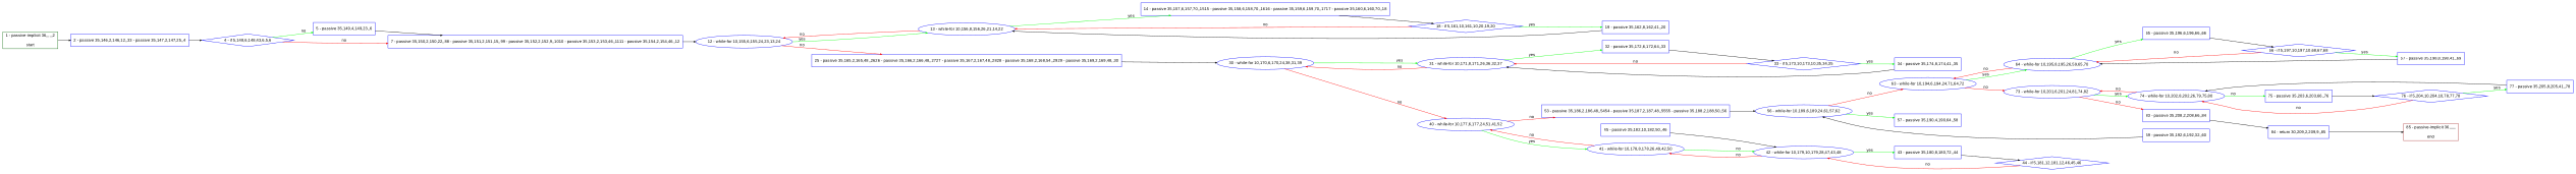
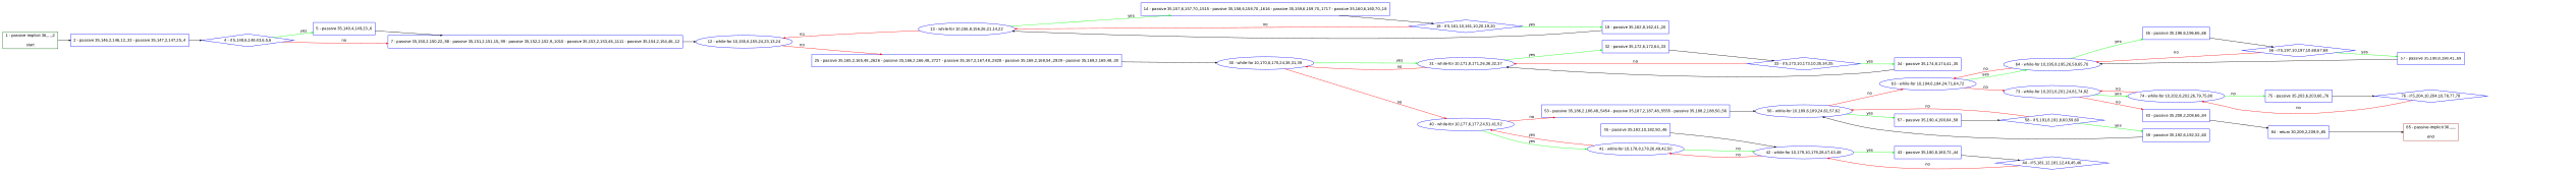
  digraph {
    bgcolor=white
    compound=true
    fillcolor="#FFFFCC"
    fontname=Arial
    fontsize=12
    pack=true
    packmode=clust
    rankdir=LR
    style="rounded,filled"
    node [color="#0000ff" compound=true fillcolor="#ffffff" fixedsize=false fontname=Arial fontsize=12 node_initialized=no shape=box style=filled]
    edge [arrowhead=normal arrowsize=0.5 arrowtail=none color="#000000" compound=true dir=forward fontcolor=black fontname=Arial fontsize=12]
    n1 [label="2 - passive 35,146,2,146,12,,33 - passive 35,147,2,147,25,,4"]
    n2 [label="4 - if 5,148,6,148,43,6,5,6" shape=diamond]
    n3 [label="5 - passive 35,149,4,149,23,,6"]
    n4 [label="7 - passive 35,150,2,150,22,,88 - passive 35,151,2,151,15,,99 - passive 35,152,2,152,9,,1010 - passive 35,153,2,153,46,,1111 - passive 35,154,2,154,46,,12"]
    n5 [color="#006400" label="1 - passive-implicit 36,,,,,,2\n\nstart"]
    n6 [label="12 - while-for 10,155,6,155,24,23,13,24" shape=oval]
    n7 [label="13 - while-for 10,156,8,156,26,21,14,22" shape=oval]
    n8 [label="25 - passive 35,165,2,165,48,,2626 - passive 35,166,2,166,48,,2727 - passive 35,167,2,167,48,,2828 - passive 35,168,2,168,54,,2929 - passive 35,169,2,169,48,,30"]
    n9 [label="14 - passive 35,157,6,157,70,,1515 - passive 35,158,6,158,70,,1616 - passive 35,159,6,159,70,,1717 - passive 35,160,6,160,70,,18"]
    n10 [label="30 - while-for 10,170,6,170,24,38,31,39" shape=oval]
    n11 [label="18 - if 5,161,10,161,10,20,19,20" shape=diamond]
    n12 [label="31 - while-for 10,171,8,171,26,36,32,37" shape=oval]
    n13 [label="40 - while-for 10,177,6,177,24,51,41,52" shape=oval]
    n14 [label="19 - passive 35,162,8,162,41,,20"]
    n15 [label="32 - passive 35,172,6,172,64,,33"]
    n16 [label="41 - while-for 10,178,8,178,26,49,42,50" shape=oval]
    n17 [label="53 - passive 35,186,2,186,48,,5454 - passive 35,187,2,187,48,,5555 - passive 35,188,2,188,50,,56"]
    n18 [label="33 - if 5,173,10,173,10,35,34,35" shape=diamond]
    n19 [label="42 - while-for 10,179,10,179,28,47,43,48" shape=oval]
    n20 [label="56 - while-for 10,189,6,189,24,61,57,62" shape=oval]
    n21 [label="34 - passive 35,174,8,174,41,,35"]
    n22 [label="43 - passive 35,180,8,180,72,,44"]
    n23 [label="57 - passive 35,190,4,190,64,,58"]
    n24 [label="63 - while-for 10,194,6,194,24,71,64,72" shape=oval]
    n25 [label="44 - if 5,181,12,181,12,46,45,46" shape=diamond]
    n26 [label="45 - passive 35,182,10,182,50,,46"]
+   n27 [label="58 - if 5,191,8,191,8,60,59,60" shape=diamond]
    n28 [label="64 - while-for 10,195,8,195,26,59,65,70" shape=oval]
    n29 [label="73 - while-for 10,201,6,201,24,81,74,82" shape=oval]
    n30 [label="59 - passive 35,192,6,192,32,,60"]
    n31 [label="65 - passive 35,196,6,196,66,,66"]
    n32 [label="74 - while-for 10,202,8,202,26,79,75,80" shape=oval]
    n33 [label="83 - passive 35,208,2,208,66,,84"]
    n34 [label="66 - if 5,197,10,197,10,68,67,68" shape=diamond]
    n35 [label="75 - passive 35,203,6,203,66,,76"]
    n36 [label="84 - return 30,209,2,209,9,,85"]
    n37 [label="67 - passive 35,198,8,198,41,,69"]
    n38 [label="76 - if 5,204,10,204,10,78,77,78" shape=diamond]
    n39 [color="#a52a2a" label="85 - passive-implicit 36,,,,,,\n\nend"]
-   n40 [label="77 - passive 35,205,8,205,41,,78"]
    n1 -> n2
-   n2 -> n3 [color="#00ff00" label=no]
+   n2 -> n3 [color="#00ff00" label=yes]
    n2 -> n4 [color="#ff0000" label=no]
    n3 -> n4
    n4 -> n6
    n5 -> n1
-   n6 -> n7 [color="#00ff00" label=yes]
    n6 -> n8 [color="#ff0000" label=no]
    n7 -> n6 [color="#ff0000" label=no]
    n7 -> n9 [color="#00ff00" label=yes]
    n8 -> n10
    n9 -> n11
    n10 -> n12 [color="#00ff00" label=yes]
    n10 -> n13 [color="#ff0000" label=no]
    n11 -> n7 [color="#ff0000" label=no]
    n11 -> n14 [color="#00ff00" label=yes]
    n12 -> n10 [color="#ff0000" label=no]
    n12 -> n15 [color="#00ff00" label=yes]
    n13 -> n16 [color="#00ff00" label=yes]
    n13 -> n17 [color="#ff0000" label=no]
    n14 -> n7
    n15 -> n18
-   n16 -> n13 [color="#ff0000" label=no]
+   n16 -> n13 [color="#ff0000" label=yes]
    n16 -> n19 [color="#00ff00" label=no]
    n17 -> n20
    n18 -> n12 [color="#ff0000" label=no]
    n18 -> n21 [color="#00ff00" label=yes]
    n19 -> n16 [color="#ff0000" label=no]
    n19 -> n22 [color="#00ff00" label=yes]
    n20 -> n23 [color="#00ff00" label=yes]
    n20 -> n24 [color="#ff0000" label=no]
    n21 -> n12
    n22 -> n25
+   n23 -> n27
    n24 -> n28 [color="#00ff00" label=yes]
    n24 -> n29 [color="#ff0000" label=no]
    n25 -> n19 [color="#ff0000" label=no]
    n26 -> n19
+   n27 -> n20 [color="#ff0000" label=no]
+   n27 -> n30 [color="#00ff00" label=yes]
    n28 -> n24 [color="#ff0000" label=no]
    n28 -> n31 [color="#00ff00" label=yes]
    n29 -> n32 [color="#00ff00" label=yes]
    n29 -> n33 [color="#ff0000" label=no]
    n30 -> n20
    n31 -> n34
    n32 -> n29 [color="#ff0000" label=no]
    n32 -> n35 [color="#00ff00" label=no]
    n33 -> n36
    n34 -> n28 [color="#ff0000" label=no]
    n34 -> n37 [color="#00ff00" label=yes]
    n35 -> n38
    n36 -> n39
    n37 -> n28
    n38 -> n32 [color="#ff0000" label=no]
-   n38 -> n40 [color="#00ff00" label=yes]
-   n40 -> n32
  }
